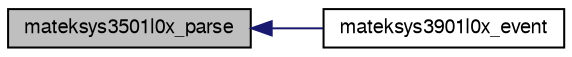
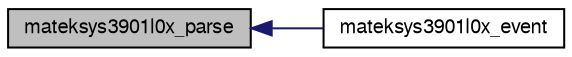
  digraph {
    rankdir=LR
    node [color=black fontname=FreeSans fontsize=10 shape=record style=filled]
-   n1 [fillcolor=grey75 fontcolor=black height=0.2 label=mateksys3501l0x_parse width=0.4]
+   n1 [fillcolor=grey75 fontcolor=black height=0.2 label=mateksys3901l0x_parse width=0.4]
    n2 [fillcolor=white height=0.2 label=mateksys3901l0x_event width=0.4]
    n1 -> n2 [color=midnightblue dir=back fontname=FreeSans fontsize=10 labelfontname=FreeSans labelfontsize=10 style=solid]
  }
